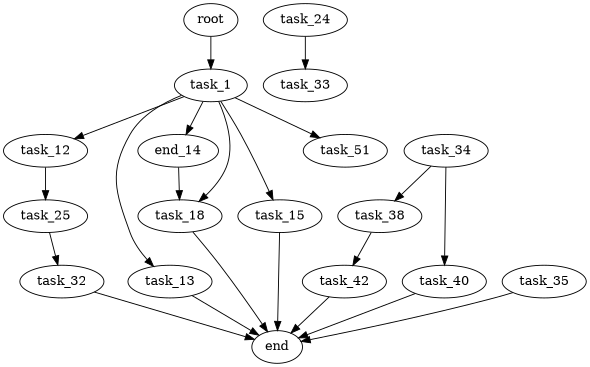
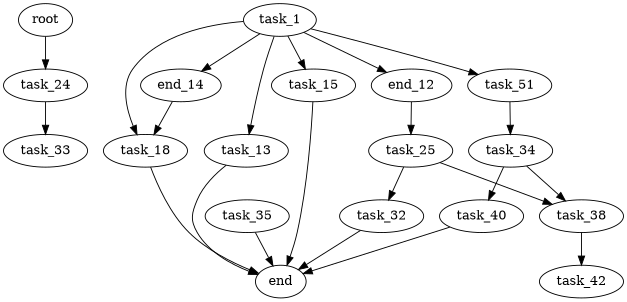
  digraph {
    fontname="DejaVu Serif"
    node [fontname="DejaVu Serif"]
    edge [fontname="DejaVu Serif"]
    root
    task_1
-   task_12
+   task_12 [label=end_12]
    task_13
    n5 [label=end_14]
    task_15
    task_18
    n8 [label=task_51]
    task_25
    end
    task_34
    task_32
    task_38
    task_24
    task_33
    task_40
    task_42
    task_35
-   root -> task_1
+   root -> task_24
    task_1 -> task_12
    task_1 -> task_13
    task_1 -> n5
    task_1 -> task_15
    task_1 -> task_18
    task_1 -> n8
    task_12 -> task_25
    task_13 -> end
    n5 -> task_18
    task_15 -> end
    task_18 -> end
+   n8 -> task_34
    task_25 -> task_32
+   task_25 -> task_38
    task_34 -> task_38
    task_34 -> task_40
    task_32 -> end
    task_38 -> task_42
    task_24 -> task_33
    task_40 -> end
-   task_42 -> end
    task_35 -> end
  }
